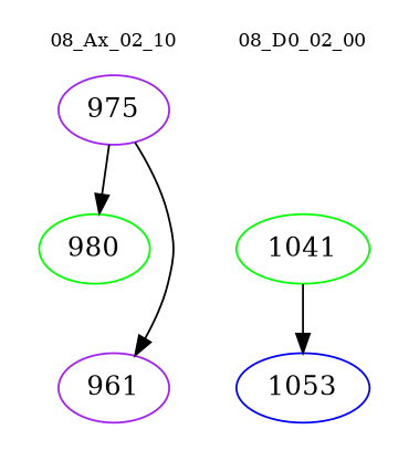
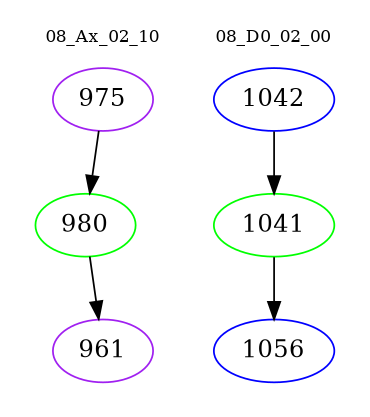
  digraph {
    node [color=purple]
    edge [color=black]
    n1 [label=975]
    n2 [color=green label=980]
    n3 [label=961]
+   n4 [color=blue label=1042]
    n5 [color=green label=1041]
-   n6 [color=blue label=1053]
+   n6 [color=blue label=1056]
    subgraph cluster_1 {
      color=white
      fontsize=10
      label="08_Ax_02_10"
      n1
      n2
      n3
    }
    subgraph cluster_2 {
      color=white
      fontsize=10
      label="08_D0_02_00"
+     n4
      n5
      n6
    }
    n1 -> n2
-   n1 -> n3
+   n2 -> n3
+   n4 -> n5
    n5 -> n6
  }
